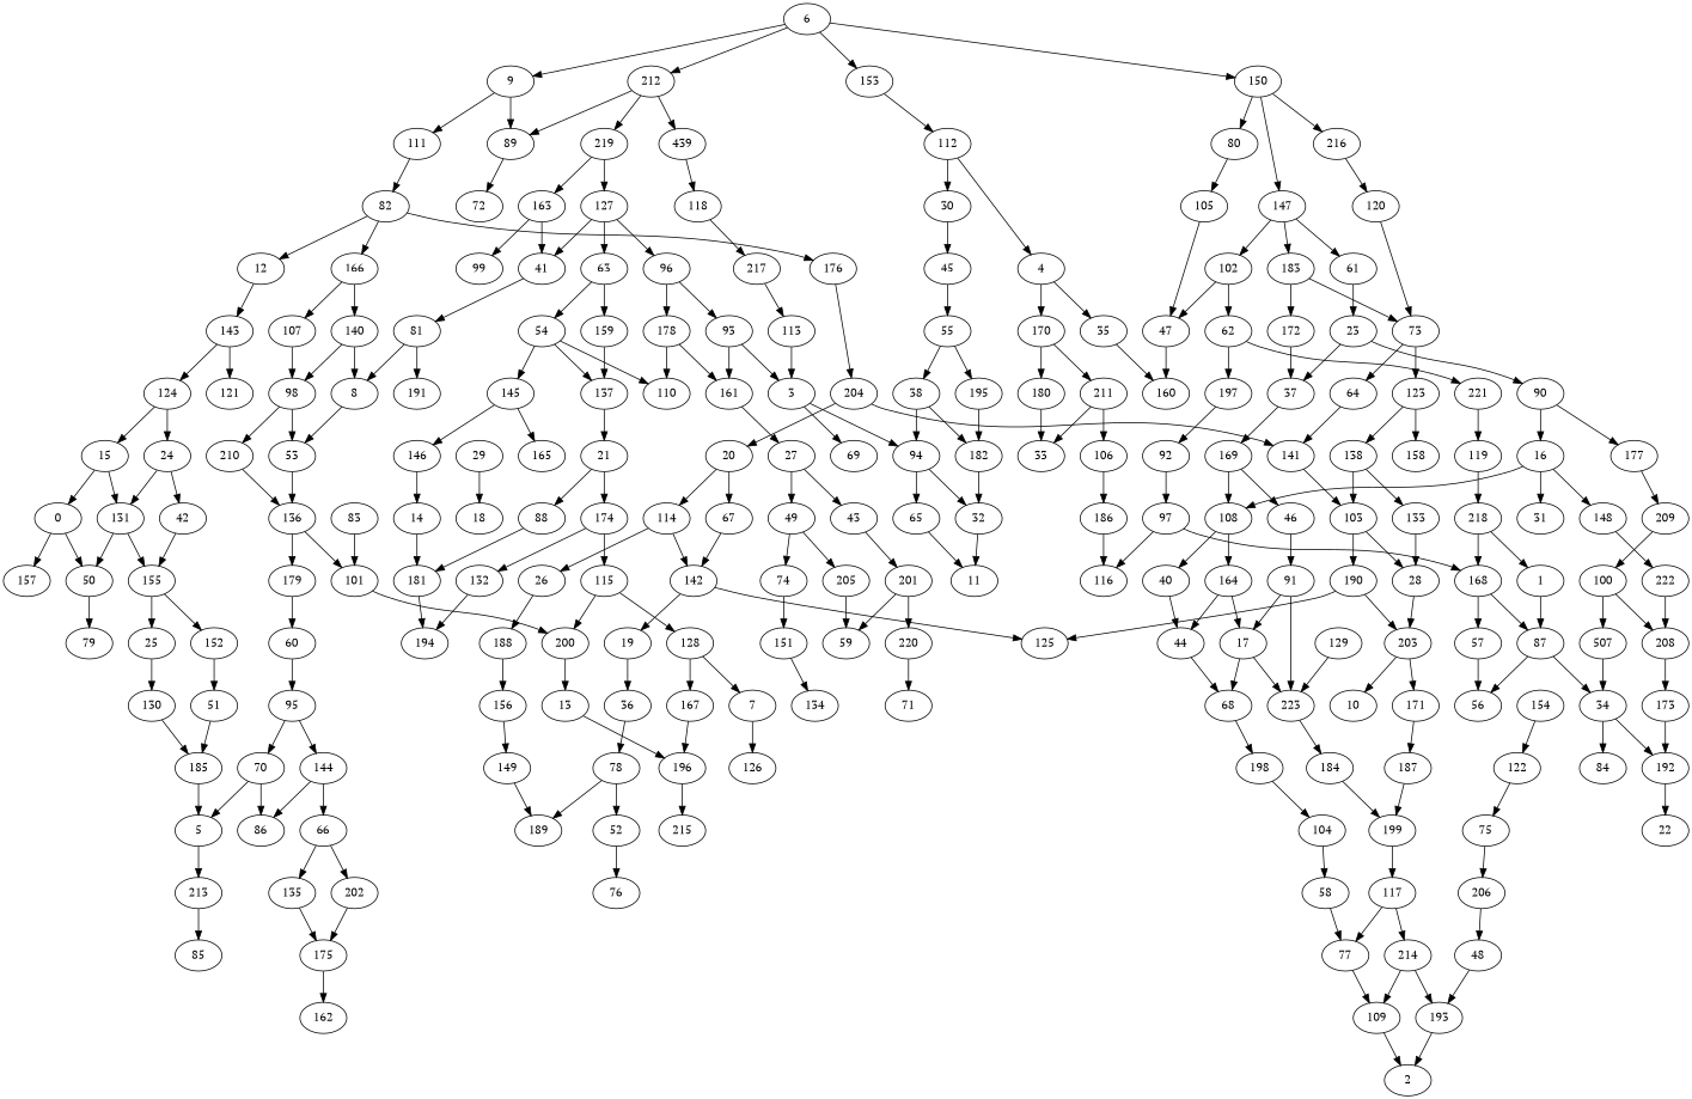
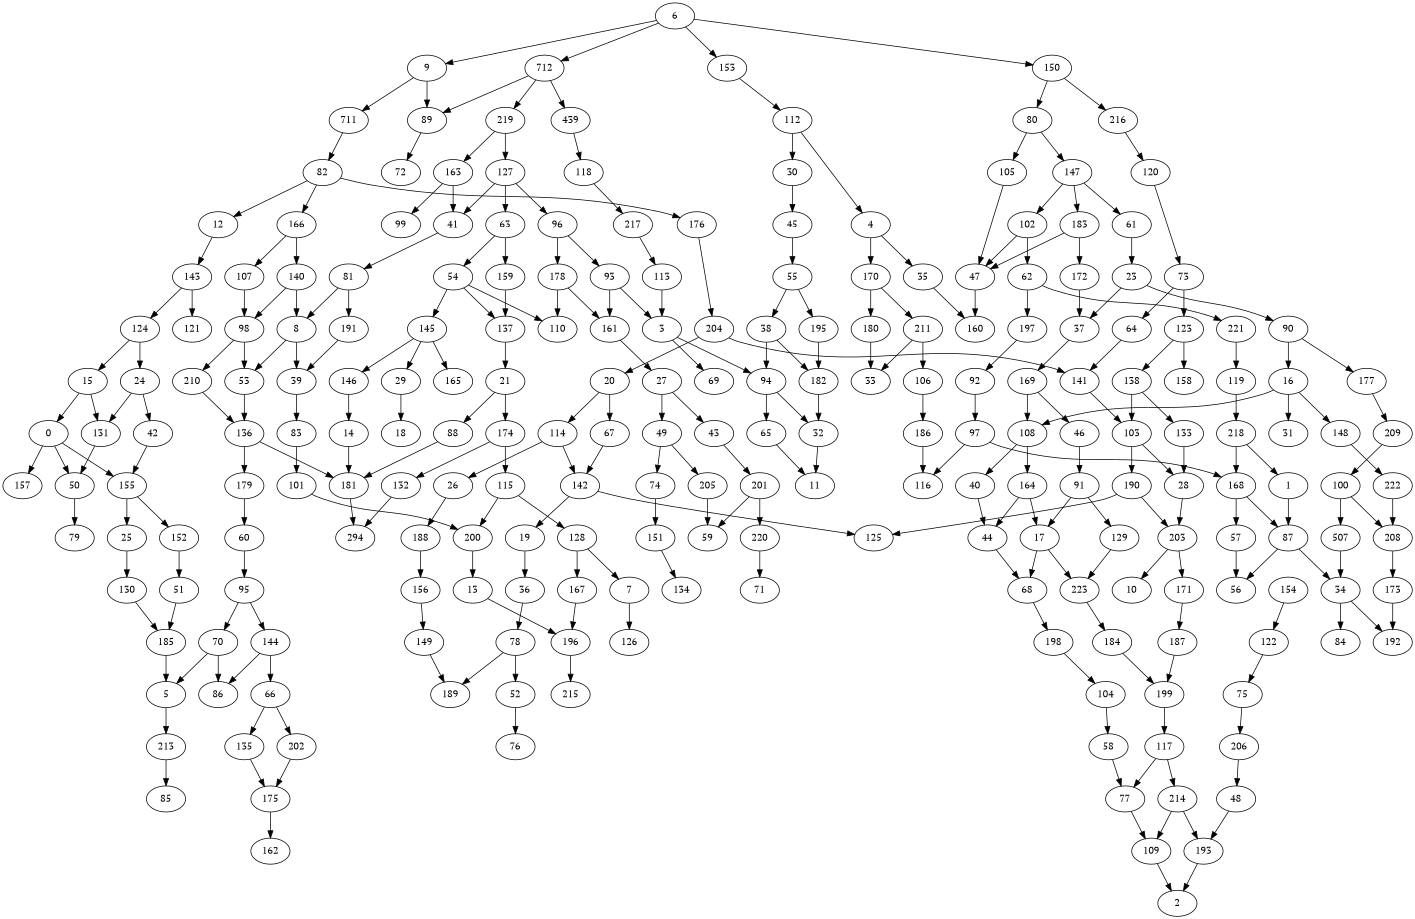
  strict digraph {
    fontname="PT Serif"
    node [fontname="PT Serif"]
    edge [fontname="PT Serif"]
    0
    50
    157
    79
    1
    87
    34
    56
    84
    192
    3
    69
    94
    32
    65
    11
    4
    35
    170
    160
    180
    211
    33
    106
    5
    213
    85
    6
    9
    150
    153
-   212
+   212 [label=712]
    89
-   111
+   111 [label=711]
    80
    147
    216
    112
    n39 [label=439]
    219
    72
    82
    105
    61
    102
    183
    120
    30
    118
    127
    163
    7
    126
    8
+   39
    53
    83
    136
    101
    179
    12
    166
    176
    143
    124
    121
    15
    24
    13
    196
    215
    14
    181
-   194
+   194 [label=294]
    131
    155
    25
    152
    16
    31
    108
    148
    40
    164
    222
    44
    17
    208
    68
    223
    198
    184
    104
    199
    19
    36
    78
    154
    122
    52
    189
    75
    20
    67
    114
    142
    26
    125
    188
    21
    88
    174
    115
    132
    200
    128
    23
    37
    90
    169
    177
    46
    209
    42
    130
    185
    156
    149
    27
    43
    49
    201
    74
    205
    59
    220
    151
    28
    203
    171
    10
    187
    29
    18
    45
    55
    38
    195
-   22
    76
    91
    182
    41
    81
    191
    51
    71
    129
    47
    48
    193
    2
    134
    60
    54
    110
    137
    145
    146
    165
    57
    58
    77
    109
    95
    70
    144
    86
    66
    62
    197
    221
    92
    119
    97
    218
    63
    159
    64
    141
    103
    190
    135
    202
    175
    162
    73
    123
    138
    158
    133
    206
    107
    140
    204
    98
    100
    116
    168
    93
    161
    96
    178
    210
    n215 [label=507]
    173
    186
    113
    167
    117
    214
    217
    172
    99
    0 -> 50
    0 -> 157
    50 -> 79
    1 -> 87
    87 -> 34
    87 -> 56
    34 -> 84
    34 -> 192
-   192 -> 22
    3 -> 69
    3 -> 94
    94 -> 32
    94 -> 65
    32 -> 11
    65 -> 11
    4 -> 35
    4 -> 170
    35 -> 160
    170 -> 180
    170 -> 211
    180 -> 33
    211 -> 33
    211 -> 106
    106 -> 186
    5 -> 213
    213 -> 85
    6 -> 9
    6 -> 150
    6 -> 153
    6 -> 212
    9 -> 89
    9 -> 111
    150 -> 80
-   150 -> 147
+   80 -> 147
    150 -> 216
    153 -> 112
    212 -> 89
    212 -> n39
    212 -> 219
    89 -> 72
    111 -> 82
    80 -> 105
    147 -> 61
    147 -> 102
    147 -> 183
    216 -> 120
    112 -> 4
    112 -> 30
    n39 -> 118
    219 -> 127
    219 -> 163
    82 -> 12
    82 -> 166
    82 -> 176
    105 -> 47
    61 -> 23
    102 -> 47
    102 -> 62
-   183 -> 73
+   183 -> 47
    183 -> 172
    120 -> 73
    30 -> 45
    118 -> 217
    127 -> 41
    127 -> 63
    127 -> 96
    163 -> 41
    163 -> 99
    7 -> 126
+   8 -> 39
    8 -> 53
+   39 -> 83
    53 -> 136
    83 -> 101
-   136 -> 101
+   136 -> 181
    136 -> 179
    101 -> 200
    179 -> 60
    12 -> 143
    166 -> 107
    166 -> 140
    176 -> 204
    143 -> 124
    143 -> 121
    124 -> 15
    124 -> 24
    15 -> 0
    15 -> 131
    24 -> 131
    24 -> 42
    13 -> 196
    196 -> 215
    14 -> 181
    181 -> 194
    131 -> 50
-   131 -> 155
+   0 -> 155
    155 -> 25
    155 -> 152
    25 -> 130
    152 -> 51
    16 -> 31
    16 -> 108
    16 -> 148
    108 -> 40
    108 -> 164
    148 -> 222
    40 -> 44
    164 -> 44
    164 -> 17
    222 -> 208
    44 -> 68
    17 -> 68
    17 -> 223
    208 -> 173
    68 -> 198
    223 -> 184
    198 -> 104
    184 -> 199
    104 -> 58
    199 -> 117
    19 -> 36
    36 -> 78
    78 -> 52
    78 -> 189
    154 -> 122
    122 -> 75
    52 -> 76
    75 -> 206
    20 -> 67
    20 -> 114
    67 -> 142
    114 -> 142
    114 -> 26
    142 -> 19
    142 -> 125
    26 -> 188
    188 -> 156
    21 -> 88
    21 -> 174
    88 -> 181
    174 -> 115
    174 -> 132
    115 -> 200
    115 -> 128
    132 -> 194
    200 -> 13
    128 -> 7
    128 -> 167
    23 -> 37
    23 -> 90
    37 -> 169
    90 -> 16
    90 -> 177
    169 -> 108
    169 -> 46
    177 -> 209
    46 -> 91
    209 -> 100
    42 -> 155
    130 -> 185
    185 -> 5
    156 -> 149
    149 -> 189
    27 -> 43
    27 -> 49
    43 -> 201
    49 -> 74
    49 -> 205
    201 -> 59
    201 -> 220
    74 -> 151
    205 -> 59
    220 -> 71
    151 -> 134
    28 -> 203
    203 -> 171
    203 -> 10
    171 -> 187
    187 -> 199
    29 -> 18
    45 -> 55
    55 -> 38
    55 -> 195
    38 -> 94
    38 -> 182
    195 -> 182
    91 -> 17
-   91 -> 223
+   91 -> 129
    182 -> 32
    41 -> 81
    81 -> 8
    81 -> 191
+   191 -> 39
    51 -> 185
    129 -> 223
    47 -> 160
    48 -> 193
    193 -> 2
    60 -> 95
    54 -> 110
    54 -> 137
    54 -> 145
    137 -> 21
+   145 -> 29
    145 -> 146
    145 -> 165
    146 -> 14
    57 -> 56
    58 -> 77
    77 -> 109
    109 -> 2
    95 -> 70
    95 -> 144
    70 -> 5
    70 -> 86
    144 -> 86
    144 -> 66
    66 -> 135
    66 -> 202
    62 -> 197
    62 -> 221
    197 -> 92
    221 -> 119
    92 -> 97
    119 -> 218
    97 -> 116
    97 -> 168
    218 -> 1
    218 -> 168
    63 -> 54
    63 -> 159
    159 -> 137
    64 -> 141
    141 -> 103
    103 -> 28
    103 -> 190
    190 -> 125
    190 -> 203
    135 -> 175
    202 -> 175
    175 -> 162
    73 -> 64
    73 -> 123
    123 -> 138
    123 -> 158
    138 -> 103
    138 -> 133
    133 -> 28
    206 -> 48
    107 -> 98
    140 -> 8
    140 -> 98
    204 -> 20
    204 -> 141
    98 -> 53
    98 -> 210
    100 -> 208
    100 -> n215
    168 -> 87
    168 -> 57
    93 -> 3
    93 -> 161
    161 -> 27
    96 -> 93
    96 -> 178
    178 -> 110
    178 -> 161
    210 -> 136
    n215 -> 34
    173 -> 192
    186 -> 116
    113 -> 3
    167 -> 196
    117 -> 77
    117 -> 214
    214 -> 193
    214 -> 109
    217 -> 113
    172 -> 37
  }
